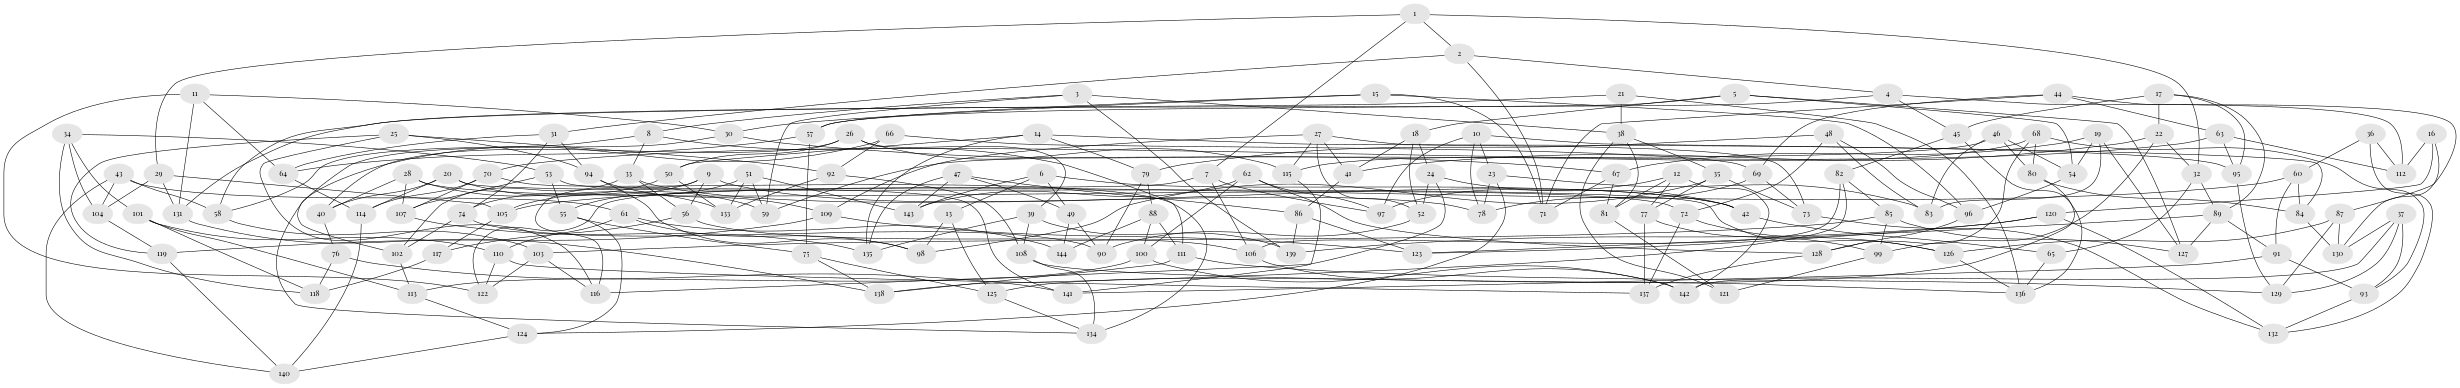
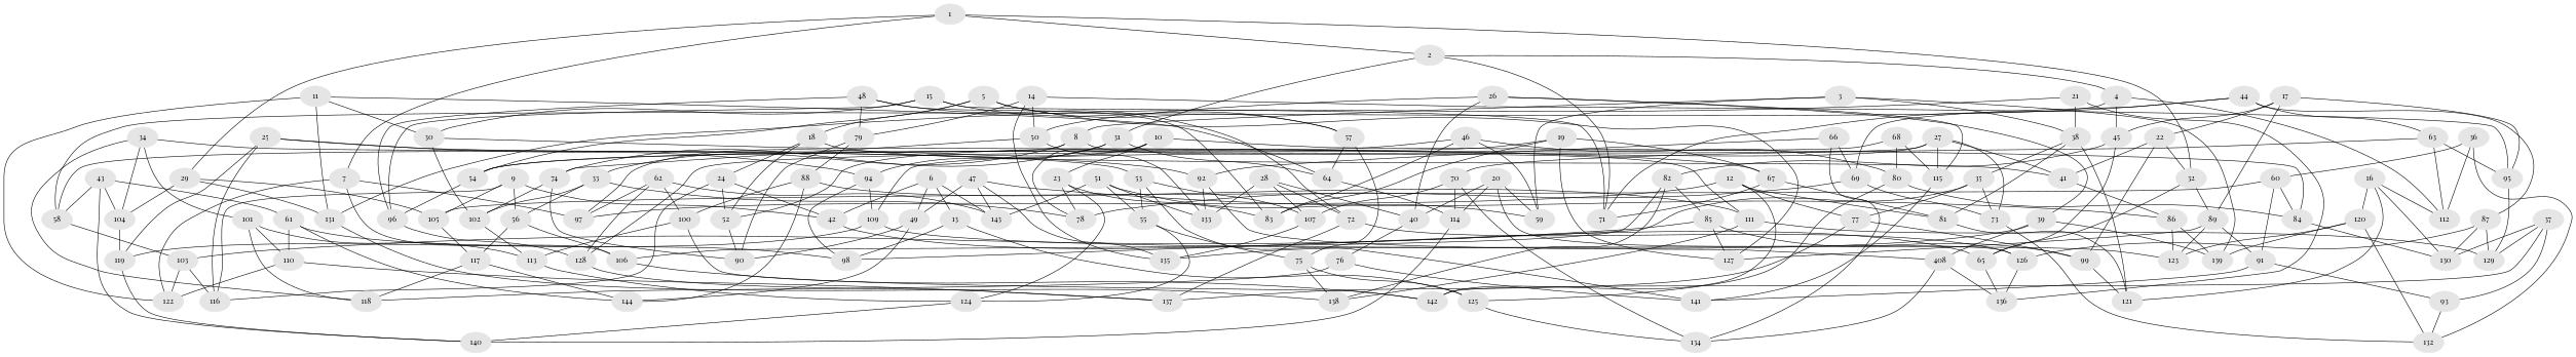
  graph {
    fontname="Playfair Display"
    node [color=gray90 fontname="Playfair Display" style=filled]
    edge [fontname="Playfair Display"]
    1
    2
    7
    29
    32
    4
    31
    71
    97
    106
    122
    105
    131
    104
    89
    65
    45
    58
    112
    64
    94
    74
    3
    8
    38
    59
    139
    33
    111
    81
    35
    121
    82
    103
    5
    18
    54
    57
    127
    24
    41
    52
    96
    75
    6
    13
    42
    49
    143
    98
    125
    90
    144
    142
    56
    78
    102
    129
    138
    9
    116
    117
    10
    23
    84
    83
    124
    130
    11
    30
    67
    114
    12
    77
    99
    137
    73
    134
    14
    50
    79
    95
    135
    133
    88
    15
    128
    16
    120
    132
    123
    17
    22
    91
    86
    19
    20
    40
    126
    76
    140
    136
    21
    118
    141
    25
    92
    119
-   108
+   108 [label=408]
    109
    26
    39
    115
    27
    28
    72
    107
    113
    34
    53
    101
    55
    110
    36
    60
    37
    93
    43
    61
    44
    63
    69
    87
    70
    85
    46
    80
    47
    48
    51
    62
    100
    66
    68
    1 -- 2
    1 -- 7
    1 -- 29
    1 -- 32
    2 -- 4
    2 -- 31
    2 -- 71
    7 -- 97
    7 -- 106
    7 -- 122
    29 -- 105
    29 -- 131
    29 -- 104
    32 -- 89
    32 -- 65
    4 -- 45
    4 -- 58
    4 -- 112
    31 -- 64
    31 -- 94
    31 -- 74
    106 -- 142
    105 -- 117
    131 -- 138
    104 -- 119
    89 -- 127
    89 -- 123
    89 -- 91
    65 -- 136
-   45 -- 136
+   45 -- 65
    45 -- 82
    58 -- 103
    64 -- 114
    94 -- 98
    94 -- 109
    74 -- 90
    74 -- 102
    3 -- 8
    3 -- 38
    3 -- 59
    3 -- 139
    8 -- 58
    8 -- 33
    8 -- 111
    38 -- 81
    38 -- 35
    38 -- 121
    33 -- 56
    33 -- 78
    33 -- 102
    111 -- 129
    111 -- 138
    81 -- 121
    35 -- 98
    35 -- 77
    35 -- 73
    82 -- 106
    82 -- 138
    82 -- 85
    103 -- 122
    103 -- 116
    5 -- 18
    5 -- 54
    5 -- 57
    5 -- 127
    18 -- 24
    18 -- 41
    18 -- 52
    54 -- 96
    57 -- 64
    57 -- 75
    24 -- 52
    24 -- 42
    24 -- 116
    41 -- 86
    52 -- 90
    96 -- 128
    75 -- 125
    75 -- 138
    6 -- 13
    6 -- 42
    6 -- 49
    6 -- 143
    13 -- 98
    13 -- 125
    42 -- 65
    49 -- 90
    49 -- 144
    125 -- 134
    56 -- 106
    56 -- 117
    102 -- 113
    9 -- 105
    9 -- 42
    9 -- 56
    9 -- 116
+   117 -- 144
    117 -- 118
    10 -- 97
    10 -- 78
    10 -- 23
    10 -- 84
    23 -- 78
    23 -- 83
    23 -- 124
    84 -- 130
    124 -- 140
    11 -- 122
    11 -- 131
    11 -- 64
    11 -- 30
    30 -- 102
    30 -- 67
    67 -- 71
    67 -- 81
    114 -- 140
    12 -- 97
    12 -- 81
    12 -- 142
    12 -- 77
    77 -- 99
    77 -- 137
    99 -- 121
    73 -- 132
    14 -- 50
    14 -- 79
    14 -- 95
    14 -- 135
    50 -- 74
    50 -- 133
    79 -- 90
    79 -- 88
    95 -- 129
    88 -- 111
    88 -- 144
    88 -- 100
    15 -- 71
    15 -- 57
    15 -- 96
    15 -- 30
    128 -- 137
    16 -- 112
+   16 -- 121
    16 -- 130
    16 -- 120
    120 -- 139
    120 -- 132
    120 -- 123
    17 -- 89
    17 -- 45
    17 -- 95
    17 -- 22
    22 -- 32
    22 -- 41
    22 -- 99
    91 -- 141
    91 -- 93
    86 -- 139
    86 -- 123
    19 -- 54
    19 -- 127
    19 -- 83
    19 -- 67
    20 -- 59
    20 -- 114
    20 -- 40
    20 -- 126
    40 -- 76
    126 -- 136
    76 -- 118
    76 -- 141
    21 -- 131
    21 -- 38
    21 -- 136
    25 -- 94
    25 -- 116
    25 -- 92
    25 -- 119
    92 -- 133
    92 -- 108
    119 -- 140
    108 -- 134
    108 -- 136
    109 -- 123
    109 -- 119
    26 -- 50
    26 -- 40
    26 -- 39
    26 -- 115
    39 -- 139
    39 -- 135
    39 -- 108
    115 -- 141
    27 -- 41
    27 -- 52
    27 -- 73
    27 -- 109
    27 -- 115
    28 -- 133
    28 -- 40
    28 -- 72
    28 -- 107
    72 -- 137
    72 -- 126
    107 -- 135
    113 -- 124
    34 -- 104
    34 -- 118
    34 -- 53
    34 -- 101
    53 -- 141
    53 -- 107
    53 -- 55
    101 -- 118
    101 -- 113
    101 -- 110
    55 -- 75
    55 -- 124
    110 -- 122
    110 -- 137
    36 -- 112
    36 -- 132
    36 -- 60
    60 -- 105
    60 -- 84
    60 -- 91
    37 -- 142
    37 -- 129
    37 -- 130
    37 -- 93
    93 -- 132
    43 -- 104
    43 -- 58
    43 -- 140
    43 -- 61
    61 -- 98
    61 -- 144
    61 -- 110
    44 -- 71
    44 -- 63
    44 -- 69
    44 -- 87
    63 -- 112
    63 -- 95
    63 -- 70
    69 -- 78
    69 -- 73
    87 -- 129
    87 -- 130
    87 -- 126
    70 -- 114
    70 -- 134
    70 -- 107
    85 -- 103
    85 -- 127
    85 -- 99
    46 -- 59
    46 -- 54
    46 -- 83
    46 -- 80
    80 -- 125
    80 -- 84
    47 -- 49
    47 -- 143
    47 -- 135
    47 -- 86
    48 -- 96
    48 -- 83
    48 -- 79
    48 -- 72
    51 -- 59
    51 -- 143
    51 -- 133
    51 -- 55
    62 -- 97
    62 -- 143
    62 -- 128
    62 -- 100
    100 -- 142
    100 -- 113
    66 -- 134
    66 -- 92
    66 -- 69
    68 -- 128
    68 -- 115
-   68 -- 93
    68 -- 80
  }
